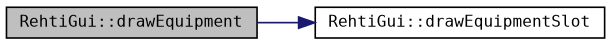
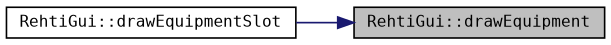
  digraph {
    rankdir=LR
    fontname="DejaVu Sans Mono"
    node [color=black fontname="DejaVu Sans Mono" fontsize=10 shape=record style=filled]
    n1 [fillcolor=grey75 fontcolor=black height=0.2 label="RehtiGui::drawEquipment" width=0.4]
    n2 [fillcolor=white height=0.2 label="RehtiGui::drawEquipmentSlot" width=0.4]
-   n1 -> n2 [color=midnightblue fontname="DejaVu Sans Mono" fontsize=10 labelfontname=Helvetica labelfontsize=10 style=solid]
+   n2 -> n1 [color=midnightblue fontname="DejaVu Sans Mono" fontsize=10 labelfontname=Helvetica labelfontsize=10 style=solid]
  }
